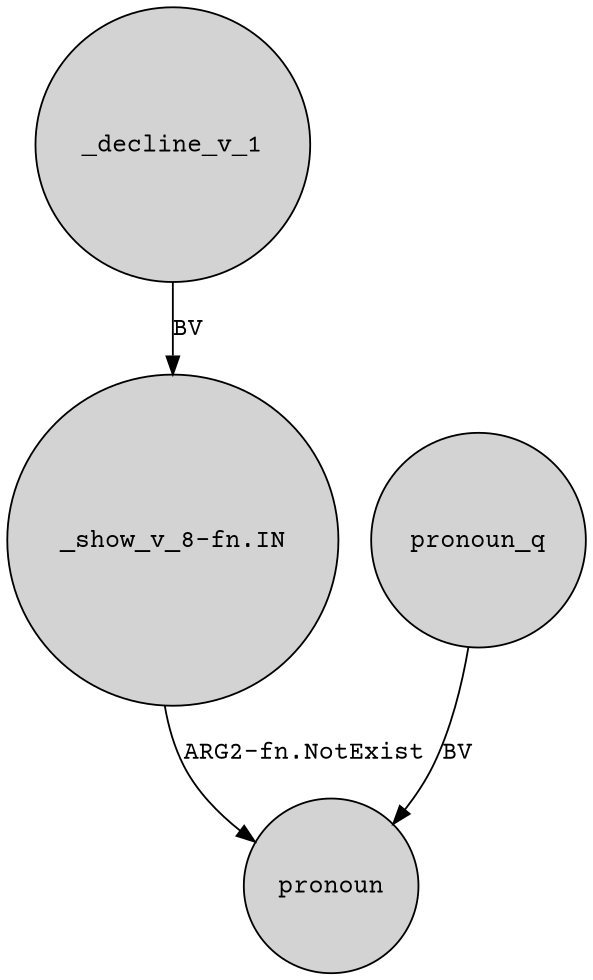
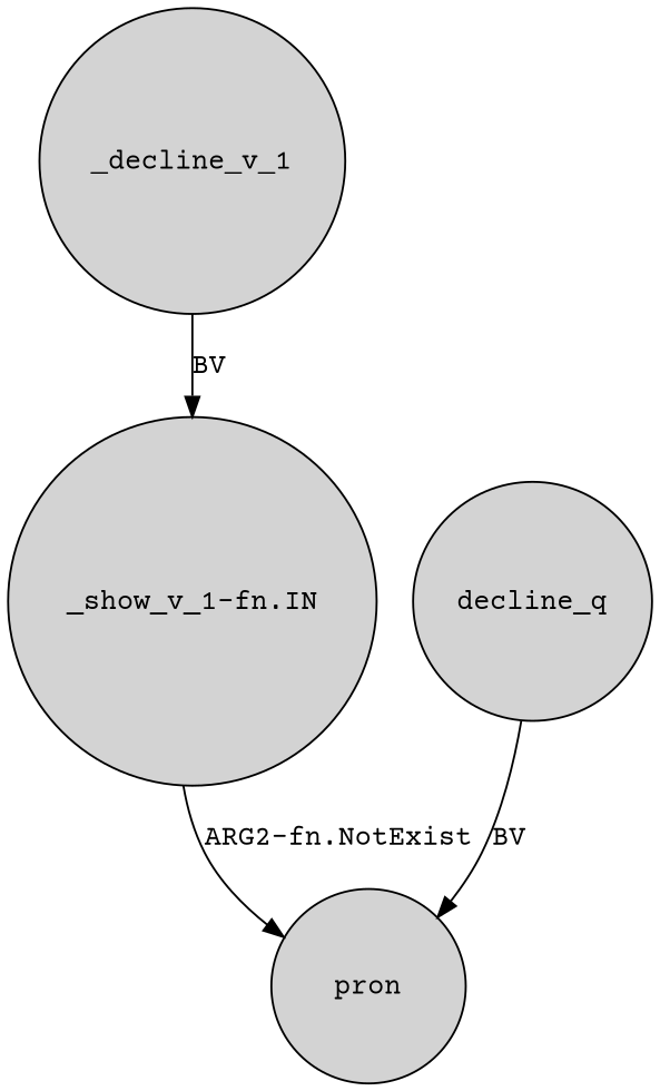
  digraph {
    fontname="Courier Prime"
    node [fontname="Courier Prime" shape=circle style=filled]
    edge [fontname="Courier Prime"]
    _decline_v_1
-   "_show_v_1-fn.IN" [label="_show_v_8-fn.IN"]
-   pron [label=pronoun]
-   pronoun_q
+   "_show_v_1-fn.IN"
+   pron
+   pronoun_q [label=decline_q]
    _decline_v_1 -> "_show_v_1-fn.IN" [label=BV]
    "_show_v_1-fn.IN" -> pron [label="ARG2-fn.NotExist"]
    pronoun_q -> pron [label=BV]
  }
